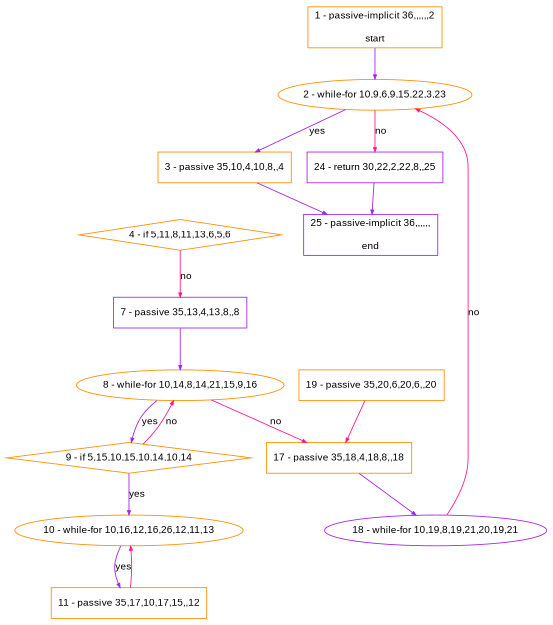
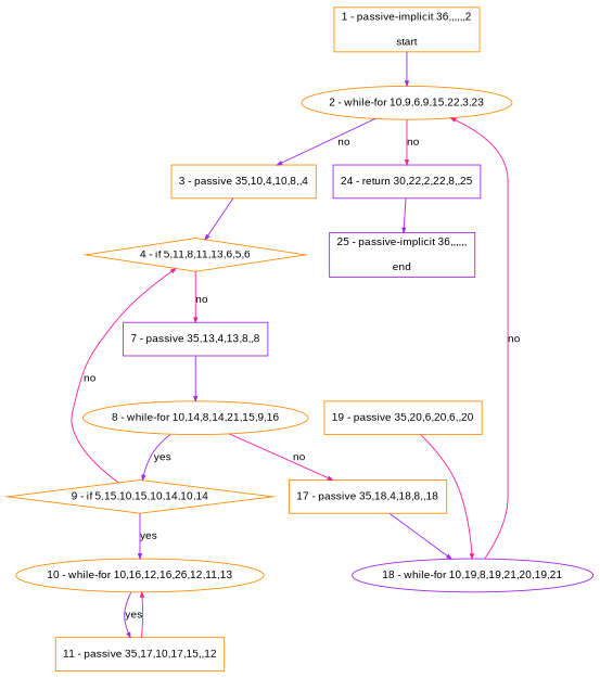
  digraph {
    bgcolor=white
    compound=true
    fillcolor="#FFFFCC"
    fontname=Arial
    fontsize=12
    pack=true
    packmode=clust
    style="rounded,filled"
    node [color=darkorange compound=true fillcolor="#ffffff" fixedsize=false fontname=Arial fontsize=12 node_initialized=no shape=box style=filled]
    edge [arrowhead=normal arrowsize=0.5 arrowtail=none color=purple compound=true dir=forward fontcolor=black fontname=Arial fontsize=12]
    n1 [label="2 - while-for 10,9,6,9,15,22,3,23" shape=oval]
    n2 [label="3 - passive 35,10,4,10,8,,4"]
    n3 [color=purple label="24 - return 30,22,2,22,8,,25"]
    n4 [label="4 - if 5,11,8,11,13,6,5,6" shape=diamond]
    n5 [color=purple label="25 - passive-implicit 36,,,,,,\n\nend"]
    n6 [label="1 - passive-implicit 36,,,,,,2\n\nstart"]
    n7 [color=purple label="7 - passive 35,13,4,13,8,,8"]
    n8 [label="8 - while-for 10,14,8,14,21,15,9,16" shape=oval]
    n9 [label="9 - if 5,15,10,15,10,14,10,14" shape=diamond]
    n10 [label="17 - passive 35,18,4,18,8,,18"]
    n11 [label="10 - while-for 10,16,12,16,26,12,11,13" shape=oval]
    n12 [color=purple label="18 - while-for 10,19,8,19,21,20,19,21" shape=oval]
    n13 [label="11 - passive 35,17,10,17,15,,12"]
    n14 [label="19 - passive 35,20,6,20,6,,20"]
-   n1 -> n2 [label=yes]
+   n1 -> n2 [label=no]
    n1 -> n3 [color=deeppink label=no]
-   n2 -> n5
+   n2 -> n4
    n3 -> n5
    n4 -> n7 [color=deeppink label=no]
    n6 -> n1
    n7 -> n8
    n8 -> n9 [label=yes]
    n8 -> n10 [color=deeppink label=no]
-   n9 -> n8 [color=deeppink label=no]
+   n9 -> n4 [color=deeppink label=no]
    n9 -> n11 [label=yes]
    n10 -> n12
    n11 -> n13 [label=yes]
    n12 -> n1 [color=deeppink label=no]
    n13 -> n11 [color=deeppink]
-   n14 -> n10 [color=deeppink]
+   n14 -> n12 [color=deeppink]
  }
